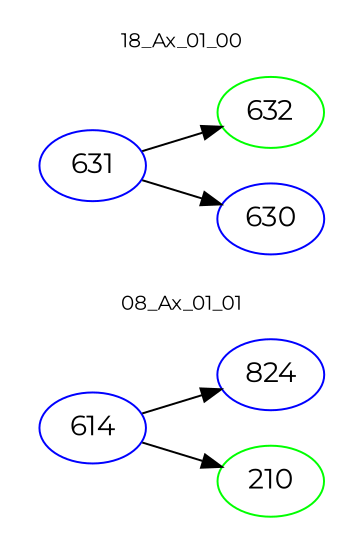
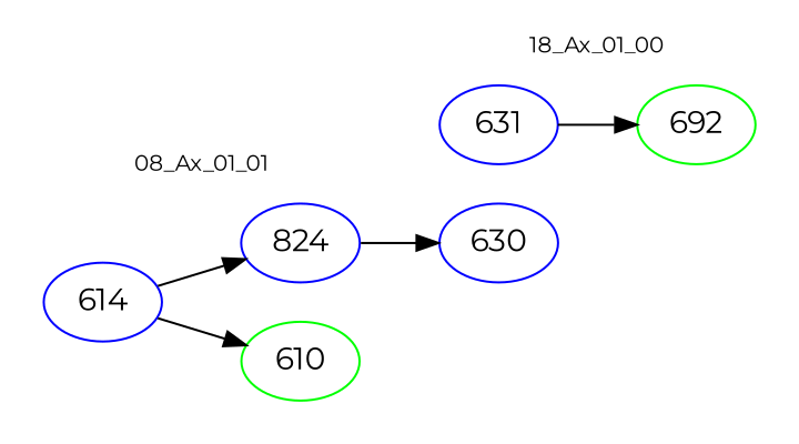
  digraph {
    fontname=Montserrat
    rankdir=LR
    node [color=blue fontname=Montserrat]
    edge [color=black fontname=Montserrat]
    n1 [label=614]
-   n2 [color=green label=210]
+   n2 [color=green label=610]
    n3 [label=824]
    n4 [label=631]
    n5 [label=630]
-   n6 [color=green label=632]
+   n6 [color=green label=692]
    subgraph cluster_1 {
      color=white
      fontsize=10
      label="08_Ax_01_01"
      n1
      n2
      n3
    }
    subgraph cluster_2 {
      color=white
      fontsize=10
      label="18_Ax_01_00"
      n4
      n5
      n6
    }
    n1 -> n2
    n1 -> n3
-   n4 -> n5
+   n3 -> n5
    n4 -> n6
  }
